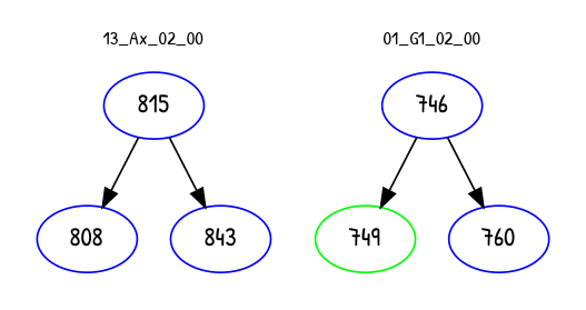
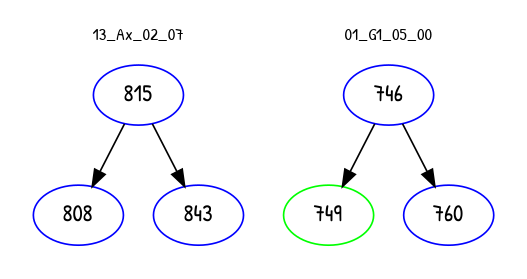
  digraph {
    fontname="Patrick Hand"
    node [color=blue fontname="Patrick Hand"]
    edge [color=black fontname="Patrick Hand"]
    n1 [label=815]
    n2 [label=808]
    n3 [label=843]
    n4 [label=746]
    n5 [color=green label=749]
    n6 [label=760]
    subgraph cluster_1 {
      color=white
      fontsize=10
-     label="13_Ax_02_00"
+     label="13_Ax_02_07"
      n1
      n2
      n3
    }
    subgraph cluster_2 {
      color=white
      fontsize=10
-     label="01_G1_02_00"
+     label="01_G1_05_00"
      n4
      n5
      n6
    }
    n1 -> n2
    n1 -> n3
    n4 -> n5
    n4 -> n6
  }
